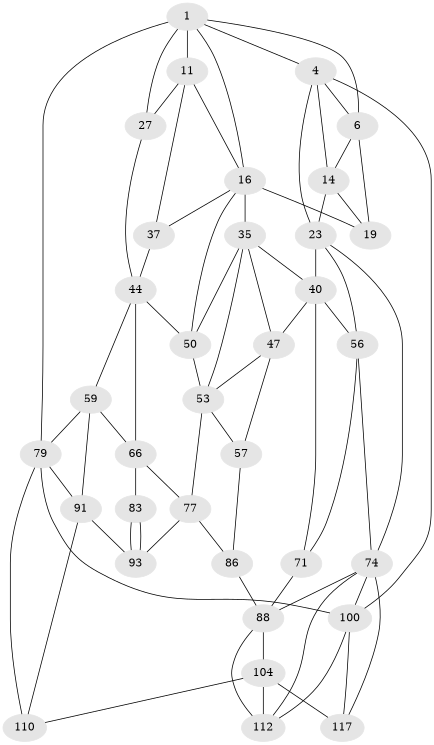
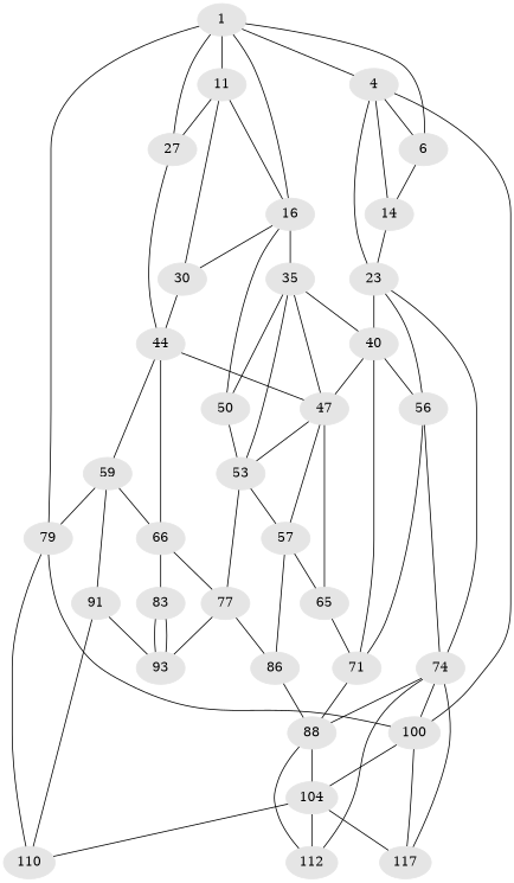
  graph {
    node [color=gray90 style=filled]
    1 [super="+2+7"]
    4 [super="+5"]
    6 [super="+9"]
    11 [super="+12+31"]
    16 [super="+34+17"]
    27 [super="+28"]
    79 [super="+80"]
    14 [super="+15+22"]
    23 [super="+24+26"]
    100 [super="+101"]
-   19 [super="+20"]
-   37
+   37 [label=30]
    35 [super="+46+36"]
    50 [super="+51+62"]
    44 [super="+60+45"]
    91 [super="+92"]
    110 [super="+111"]
    40 [super="+41"]
    56 [super="+64"]
    74 [super="+75+98"]
    117 [super="+118"]
    104 [super="+105+107"]
    47 [super="+54+48"]
    53 [super="+55"]
    71 [super="+78"]
    88 [super="+103+89"]
    112 [super="+113"]
    59 [super="+81"]
    66 [super="+82+67"]
    57 [super="+58+69"]
+   65 [super="+70"]
    77 [super="+85"]
    83
    86 [super="+87+99"]
    93 [super="+94"]
    1 -- 4
    1 -- 6
    1 -- 11 [weight=2]
    1 -- 16
    1 -- 27 [weight=2]
    1 -- 79
    4 -- 6
    4 -- 14
    4 -- 23
    4 -- 100
    6 -- 14
-   6 -- 19
    11 -- 16
    11 -- 27
    11 -- 37
-   16 -- 19 [weight=2]
    16 -- 37
    16 -- 35 [weight=2]
    16 -- 50
    27 -- 44
    79 -- 100
-   79 -- 91
    79 -- 110 [weight=2]
    14 -- 23 [weight=2]
-   14 -- 19
    23 -- 40
    23 -- 56 [weight=2]
    23 -- 74
    100 -- 117
-   100 -- 112
+   100 -- 104
    37 -- 44
    35 -- 50
    35 -- 40
    35 -- 47
    35 -- 53
    50 -- 53 [weight=2]
-   44 -- 50
+   44 -- 47
    44 -- 59
    44 -- 66 [weight=2]
    91 -- 110
    91 -- 93 [weight=2]
    40 -- 56
    40 -- 47
    40 -- 71
    56 -- 74
    56 -- 71
    74 -- 100
    74 -- 117
    74 -- 88
    74 -- 112
    104 -- 110
    104 -- 117 [weight=2]
    104 -- 112 [weight=3]
    47 -- 53
    47 -- 57 [weight=2]
+   47 -- 65
    53 -- 57
    53 -- 77
    71 -- 88
    88 -- 104 [weight=3]
    88 -- 112
    59 -- 79
    59 -- 91
    59 -- 66
    66 -- 77
    66 -- 83 [weight=2]
+   57 -- 65 [weight=2]
    57 -- 86
+   65 -- 71
    77 -- 86 [weight=2]
    77 -- 93
    83 -- 93
    83 -- 93
    86 -- 88 [weight=2]
  }
